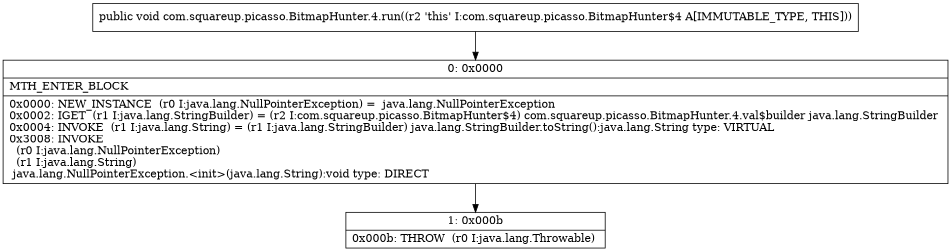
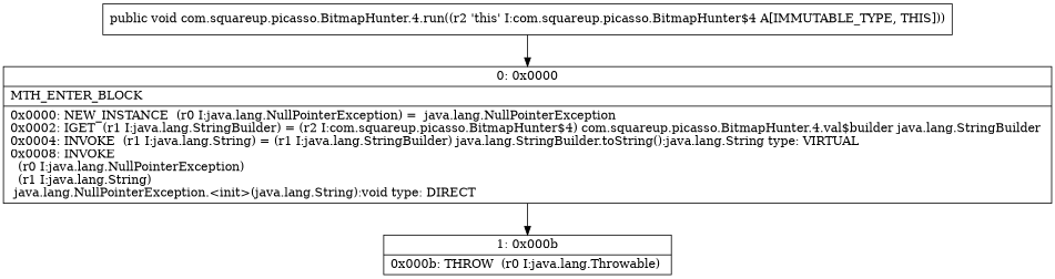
  digraph {
    node [shape=record]
-   n1 [label="{0\:\ 0x0000|MTH_ENTER_BLOCK\l|0x0000: NEW_INSTANCE  (r0 I:java.lang.NullPointerException) =  java.lang.NullPointerException \l0x0002: IGET  (r1 I:java.lang.StringBuilder) = (r2 I:com.squareup.picasso.BitmapHunter$4) com.squareup.picasso.BitmapHunter.4.val$builder java.lang.StringBuilder \l0x0004: INVOKE  (r1 I:java.lang.String) = (r1 I:java.lang.StringBuilder) java.lang.StringBuilder.toString():java.lang.String type: VIRTUAL \l0x3008: INVOKE  \l  (r0 I:java.lang.NullPointerException)\l  (r1 I:java.lang.String)\l java.lang.NullPointerException.\<init\>(java.lang.String):void type: DIRECT \l}"]
+   n1 [label="{0\:\ 0x0000|MTH_ENTER_BLOCK\l|0x0000: NEW_INSTANCE  (r0 I:java.lang.NullPointerException) =  java.lang.NullPointerException \l0x0002: IGET  (r1 I:java.lang.StringBuilder) = (r2 I:com.squareup.picasso.BitmapHunter$4) com.squareup.picasso.BitmapHunter.4.val$builder java.lang.StringBuilder \l0x0004: INVOKE  (r1 I:java.lang.String) = (r1 I:java.lang.StringBuilder) java.lang.StringBuilder.toString():java.lang.String type: VIRTUAL \l0x0008: INVOKE  \l  (r0 I:java.lang.NullPointerException)\l  (r1 I:java.lang.String)\l java.lang.NullPointerException.\<init\>(java.lang.String):void type: DIRECT \l}"]
    n2 [label="{1\:\ 0x000b|0x000b: THROW  (r0 I:java.lang.Throwable) \l}"]
    n3 [label="{public void com.squareup.picasso.BitmapHunter.4.run((r2 'this' I:com.squareup.picasso.BitmapHunter$4 A[IMMUTABLE_TYPE, THIS])) }"]
    n1 -> n2
    n3 -> n1
  }
